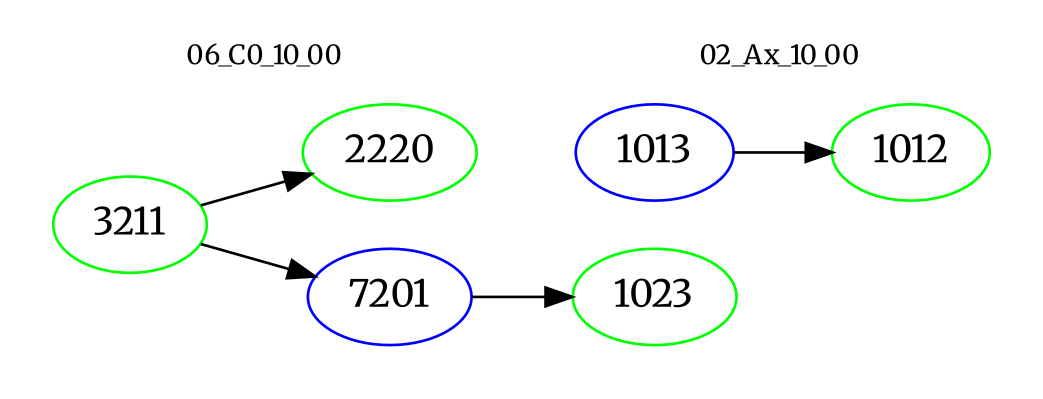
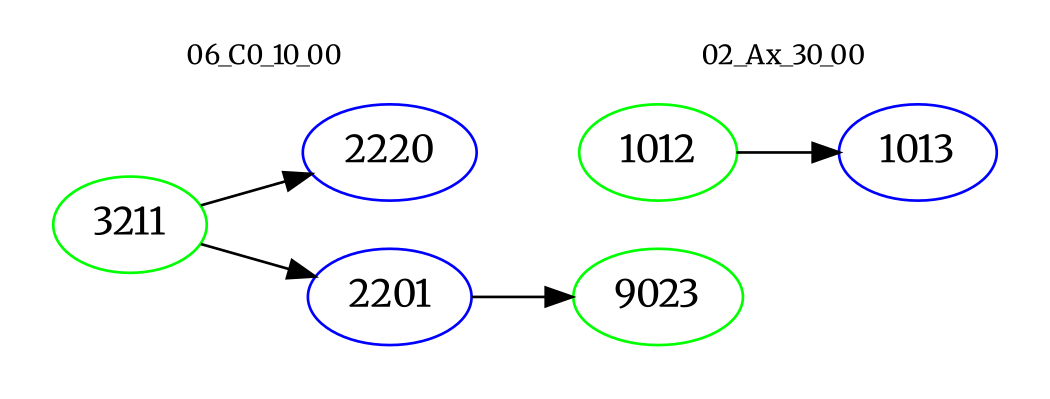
  digraph {
    fontname=Merriweather
    rankdir=LR
    node [color=green fontname=Merriweather]
    edge [color=black fontname=Merriweather]
    n1 [label=1012]
    n2 [color=blue label=1013]
-   n3 [label=1023]
+   n3 [label=9023]
    n4 [label=3211]
-   n5 [color=blue label=7201]
-   n6 [label=2220]
+   n5 [color=blue label=2201]
+   n6 [color=blue label=2220]
    subgraph cluster_1 {
      color=white
      fontsize=10
-     label="02_Ax_10_00"
+     label="02_Ax_30_00"
      n1
      n2
      n3
    }
    subgraph cluster_2 {
      color=white
      fontsize=10
      label="06_C0_10_00"
      n4
      n5
      n6
    }
-   n2 -> n1
+   n1 -> n2
    n4 -> n5
    n4 -> n6
    n5 -> n3
  }
